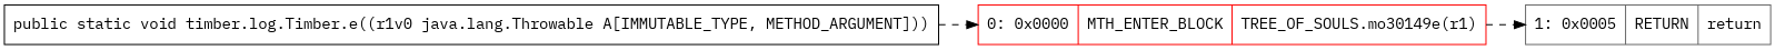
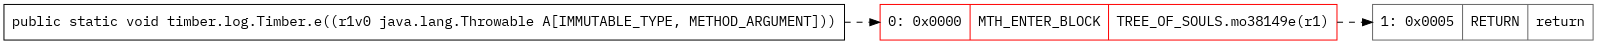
  digraph {
    rankdir=LR
    fontname="IBM Plex Mono"
    node [shape=record fontname="IBM Plex Mono"]
    edge [style=dashed fontname="IBM Plex Mono"]
-   n1 [label="{0\:\ 0x0000|MTH_ENTER_BLOCK\l|TREE_OF_SOULS.mo30149e(r1)\l}" color=red]
+   n1 [label="{0\:\ 0x0000|MTH_ENTER_BLOCK\l|TREE_OF_SOULS.mo38149e(r1)\l}" color=red]
    n2 [label="{1\:\ 0x0005|RETURN\l|return\l}" color=gray40]
    n3 [label="{public static void timber.log.Timber.e((r1v0 java.lang.Throwable A[IMMUTABLE_TYPE, METHOD_ARGUMENT])) }" color=black]
    n1 -> n2
    n3 -> n1
  }
